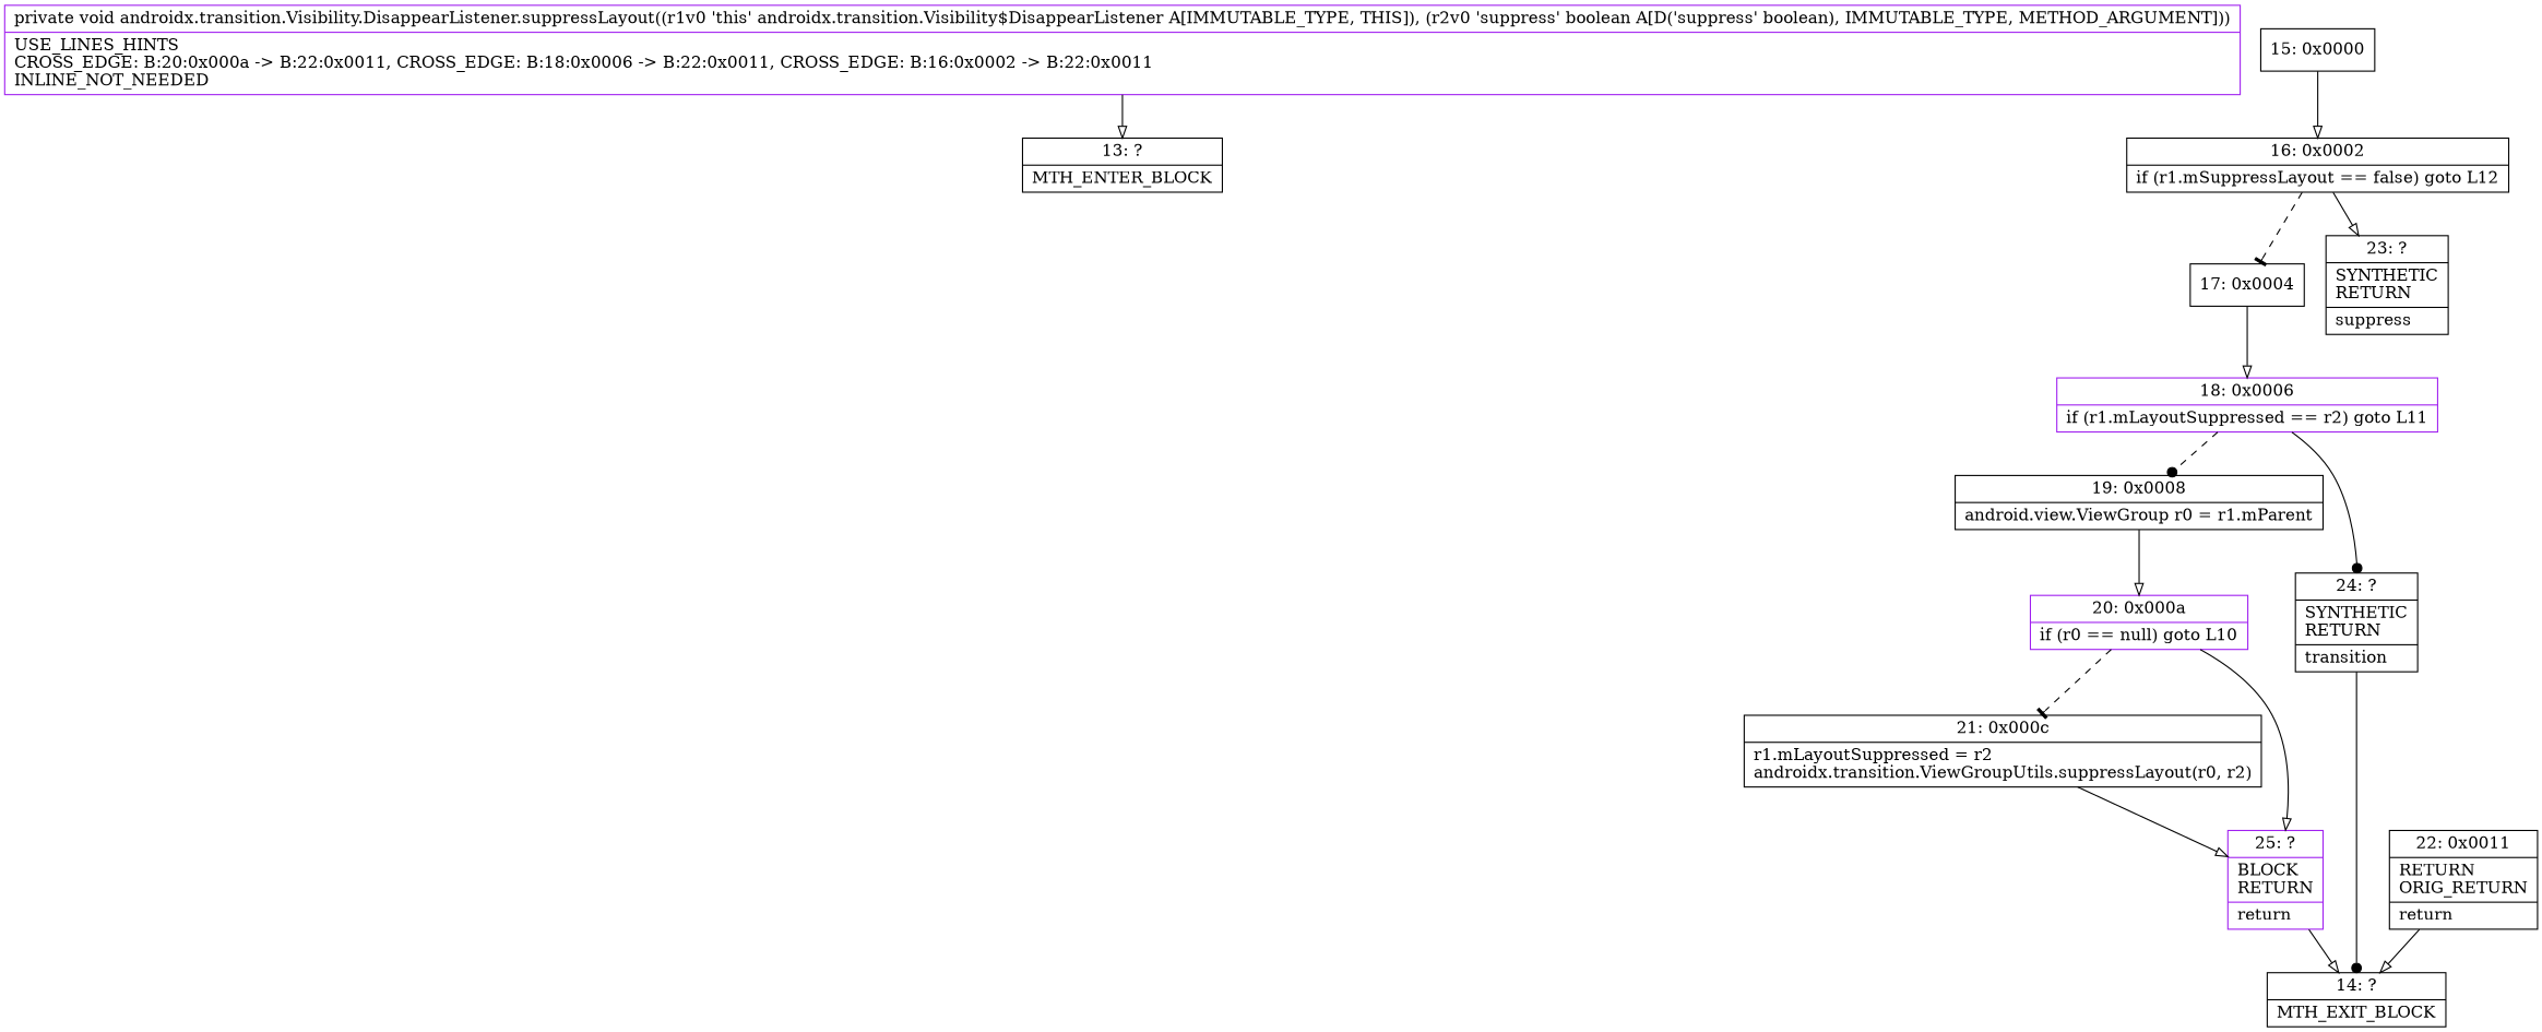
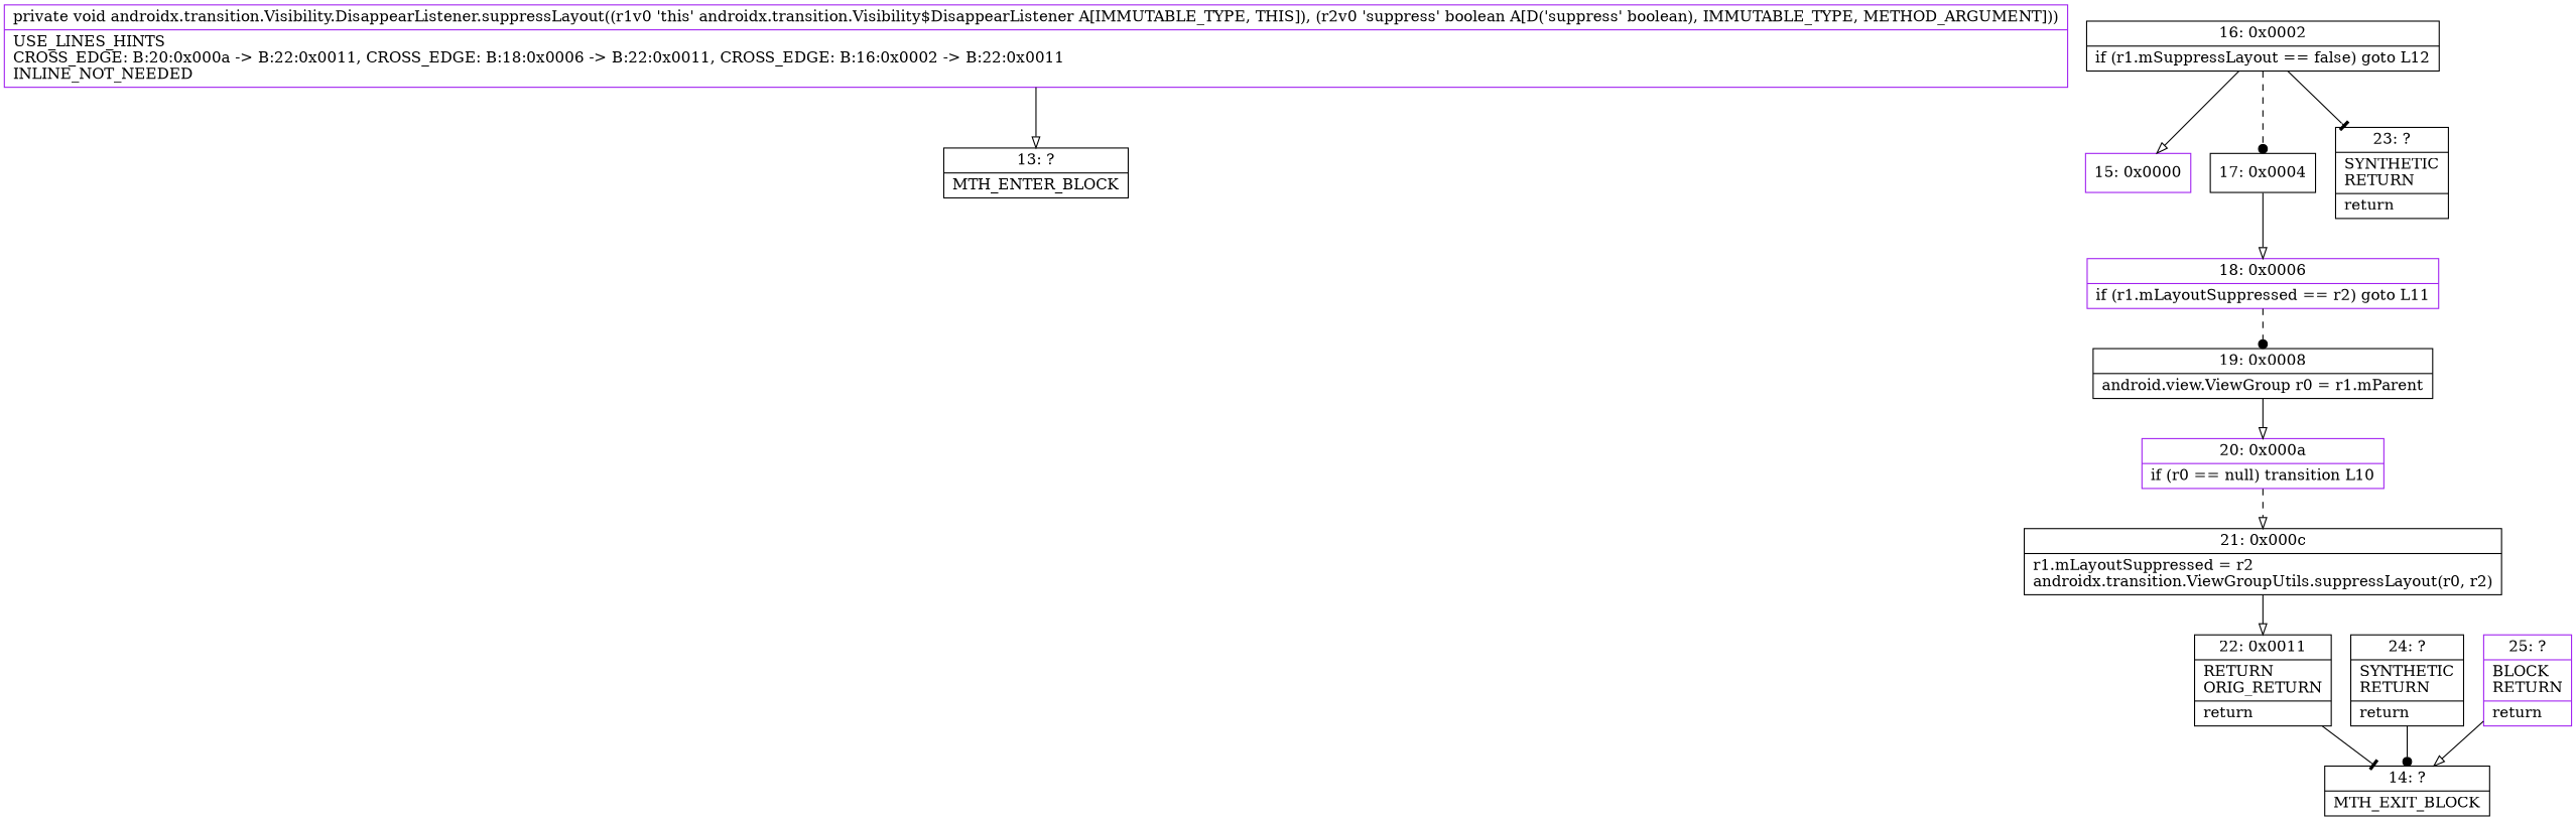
  digraph {
    node [color=black shape=record]
    edge [arrowhead=onormal]
    n1 [label="{13\:\ ?|MTH_ENTER_BLOCK\l}"]
-   n2 [label="{15\:\ 0x0000}"]
+   n2 [color=purple label="{15\:\ 0x0000}"]
    n3 [label="{16\:\ 0x0002|if (r1.mSuppressLayout == false) goto L12\l}"]
    n4 [label="{17\:\ 0x0004}"]
-   n5 [label="{23\:\ ?|SYNTHETIC\lRETURN\l|suppress\l}"]
+   n5 [label="{23\:\ ?|SYNTHETIC\lRETURN\l|return\l}"]
    n6 [color=purple label="{18\:\ 0x0006|if (r1.mLayoutSuppressed == r2) goto L11\l}"]
    n7 [label="{19\:\ 0x0008|android.view.ViewGroup r0 = r1.mParent\l}"]
-   n8 [label="{24\:\ ?|SYNTHETIC\lRETURN\l|transition\l}"]
-   n9 [color=purple label="{20\:\ 0x000a|if (r0 == null) goto L10\l}"]
+   n8 [label="{24\:\ ?|SYNTHETIC\lRETURN\l|return\l}"]
+   n9 [color=purple label="{20\:\ 0x000a|if (r0 == null) transition L10\l}"]
    n10 [label="{14\:\ ?|MTH_EXIT_BLOCK\l}"]
    n11 [label="{21\:\ 0x000c|r1.mLayoutSuppressed = r2\landroidx.transition.ViewGroupUtils.suppressLayout(r0, r2)\l}"]
    n12 [color=purple label="{25\:\ ?|BLOCK\lRETURN\l|return\l}"]
    n13 [label="{22\:\ 0x0011|RETURN\lORIG_RETURN\l|return\l}"]
    n14 [color=purple label="{private void androidx.transition.Visibility.DisappearListener.suppressLayout((r1v0 'this' androidx.transition.Visibility$DisappearListener A[IMMUTABLE_TYPE, THIS]), (r2v0 'suppress' boolean A[D('suppress' boolean), IMMUTABLE_TYPE, METHOD_ARGUMENT]))  | USE_LINES_HINTS\lCROSS_EDGE: B:20:0x000a \-\> B:22:0x0011, CROSS_EDGE: B:18:0x0006 \-\> B:22:0x0011, CROSS_EDGE: B:16:0x0002 \-\> B:22:0x0011\lINLINE_NOT_NEEDED\l}"]
-   n2 -> n3
-   n3 -> n4 [arrowhead=tee style=dashed]
-   n3 -> n5
+   n3 -> n2
+   n3 -> n4 [arrowhead=dot style=dashed]
+   n3 -> n5 [arrowhead=tee]
    n4 -> n6
    n6 -> n7 [arrowhead=dot style=dashed]
-   n6 -> n8 [arrowhead=dot]
    n7 -> n9
    n8 -> n10 [arrowhead=dot]
-   n9 -> n11 [arrowhead=tee style=dashed]
-   n9 -> n12
-   n11 -> n12
+   n9 -> n11 [style=dashed]
+   n11 -> n13
    n12 -> n10
-   n13 -> n10
+   n13 -> n10 [arrowhead=tee]
    n14 -> n1
  }
